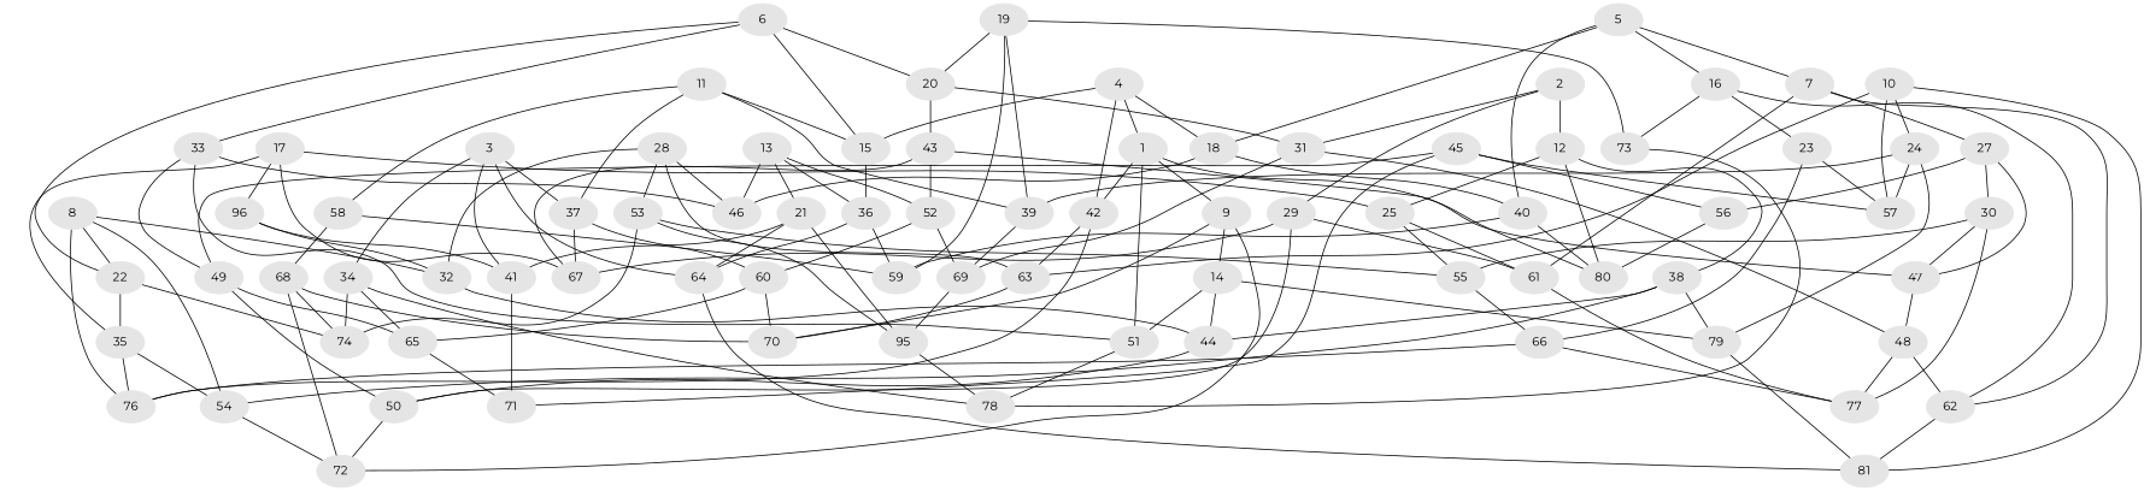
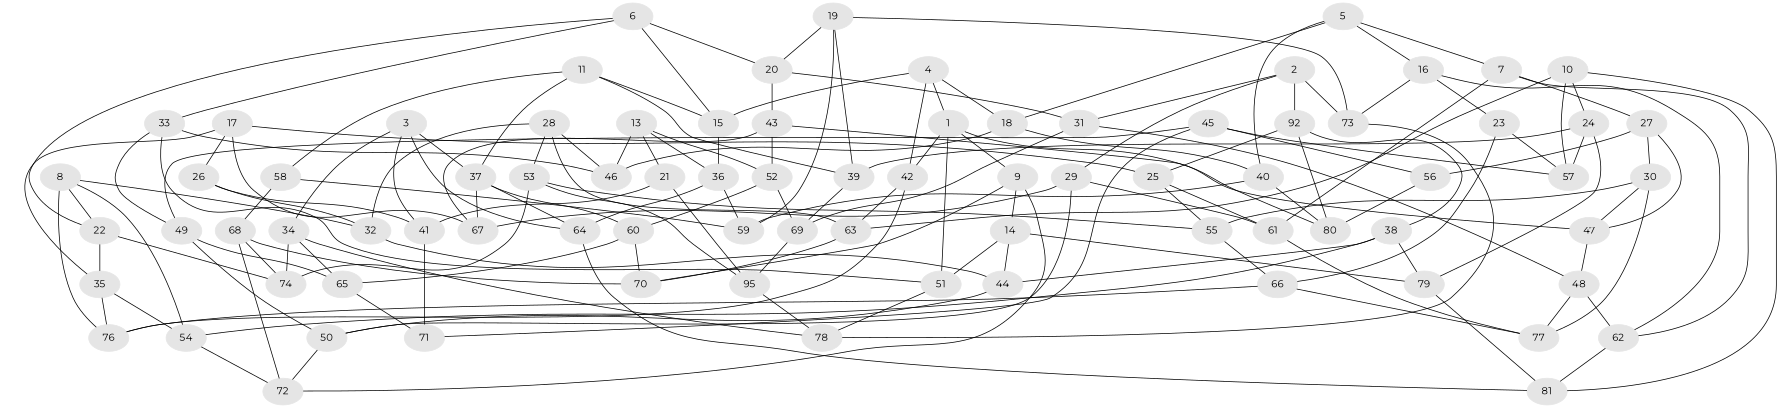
  graph {
    fontname=Montserrat
    node [color=gray90 fontname=Montserrat style=filled]
    edge [fontname=Montserrat]
    1
    9
    42
    51
    80
    14
    70
    72
    76
    63
    78
    2
-   12
+   12 [label=92]
    29
    31
    73
    25
    38
    61
    67
    50
    48
    69
    3
    34
    37
    41
    64
    74
    65
    60
    71
    81
    4
    15
    18
    36
    40
    46
    58
    59
    68
    5
    7
    16
    27
    62
    23
    6
    20
    22
    33
    43
    35
    49
    30
    47
    56
    77
    8
    32
    54
    44
    79
    10
    24
    57
    39
    11
    55
    13
    21
    52
    n74 [label=95]
    66
    17
-   26 [label=96]
+   26
    19
    28
    53
    45
    1 -- 9
    1 -- 42
    1 -- 51
    1 -- 80
    9 -- 14
    9 -- 70
    9 -- 72
    42 -- 76
    42 -- 63
    51 -- 78
    14 -- 51
    14 -- 44
    14 -- 79
    63 -- 70
    2 -- 12
    2 -- 29
    2 -- 31
+   2 -- 73
    12 -- 80
    12 -- 25
    12 -- 38
    29 -- 61
    29 -- 67
    29 -- 50
    31 -- 48
    31 -- 69
    73 -- 78
    25 -- 61
    25 -- 55
    38 -- 54
    38 -- 44
    38 -- 79
    61 -- 77
    50 -- 72
    48 -- 62
    48 -- 77
    69 -- n74
    3 -- 34
    3 -- 37
    3 -- 41
    3 -- 64
    34 -- 78
    34 -- 74
    34 -- 65
    37 -- 67
    37 -- 60
    41 -- 71
    64 -- 81
    65 -- 71
    60 -- 70
    60 -- 65
    4 -- 1
    4 -- 42
    4 -- 15
    4 -- 18
    15 -- 36
    18 -- 40
    18 -- 46
    36 -- 64
    36 -- 59
    40 -- 80
    40 -- 59
    58 -- 59
    58 -- 68
    68 -- 70
    68 -- 72
    68 -- 74
    5 -- 18
    5 -- 40
    5 -- 7
    5 -- 16
    7 -- 61
    7 -- 27
    7 -- 62
    16 -- 73
    16 -- 62
    16 -- 23
    27 -- 30
    27 -- 47
    27 -- 56
    62 -- 81
    23 -- 57
    23 -- 66
    6 -- 15
    6 -- 20
    6 -- 22
    6 -- 33
    20 -- 31
    20 -- 43
    22 -- 74
    22 -- 35
    33 -- 51
    33 -- 46
    33 -- 49
    43 -- 67
    43 -- 47
    43 -- 52
    35 -- 76
    35 -- 54
    49 -- 50
    49 -- 65
    30 -- 47
    30 -- 77
    30 -- 55
    47 -- 48
    56 -- 80
    8 -- 76
    8 -- 22
    8 -- 32
    8 -- 54
    32 -- 44
    54 -- 72
    44 -- 50
    79 -- 81
    10 -- 63
    10 -- 81
    10 -- 24
    10 -- 57
    24 -- 79
    24 -- 57
    24 -- 39
    39 -- 69
    11 -- 37
    11 -- 15
    11 -- 58
    11 -- 39
    55 -- 66
    13 -- 36
    13 -- 46
    13 -- 21
    13 -- 52
    21 -- 41
-   21 -- 64
+   37 -- 64
    21 -- n74
    52 -- 69
    52 -- 60
    n74 -- 78
    66 -- 76
    66 -- 77
    17 -- 25
    17 -- 67
    17 -- 35
    17 -- 26
    26 -- 41
    26 -- 32
    19 -- 73
    19 -- 59
    19 -- 20
    19 -- 39
    28 -- 63
    28 -- 46
    28 -- 32
    28 -- 53
    53 -- 74
    53 -- 55
    53 -- n74
    45 -- 71
    45 -- 49
    45 -- 56
    45 -- 57
  }
